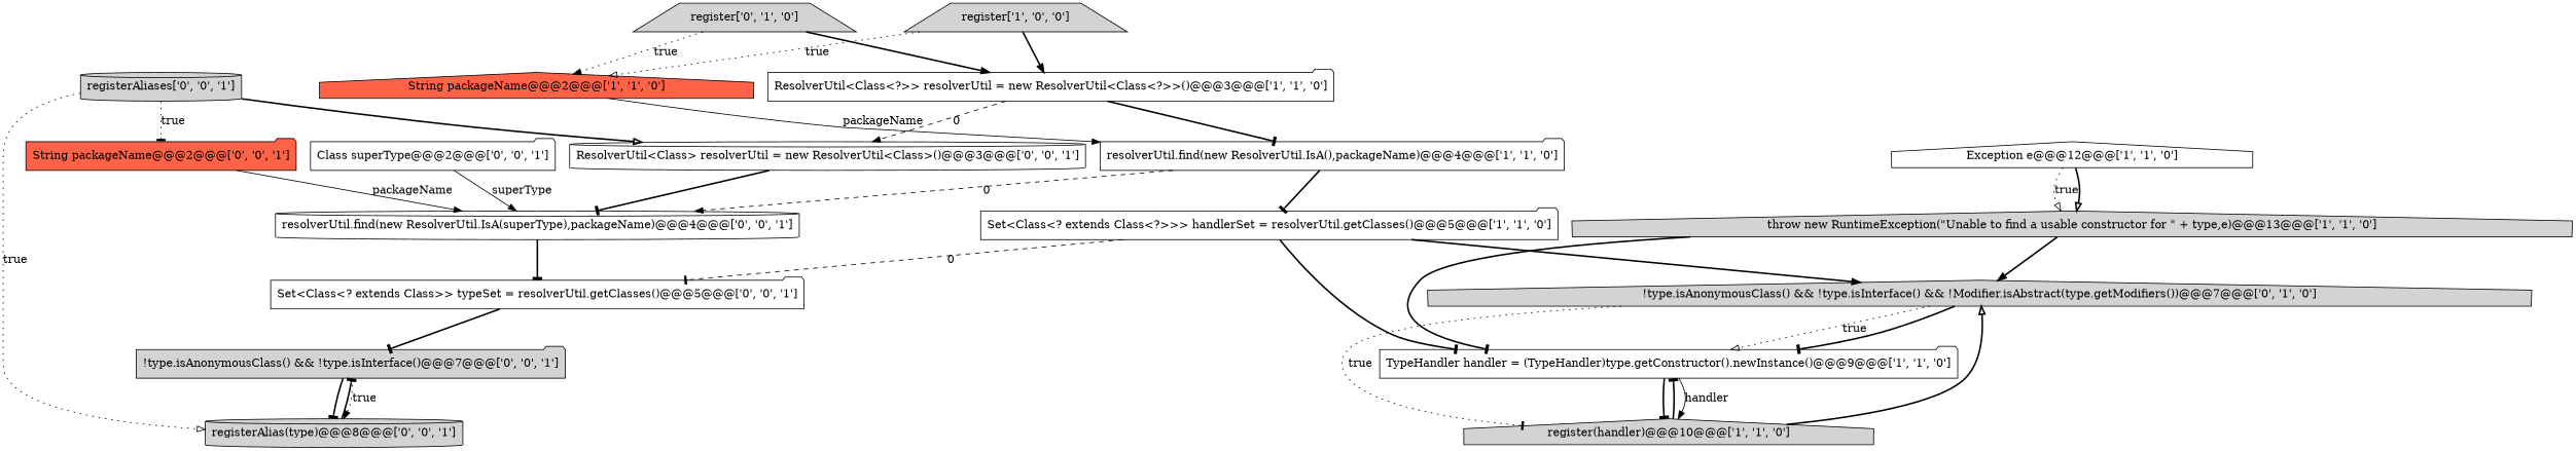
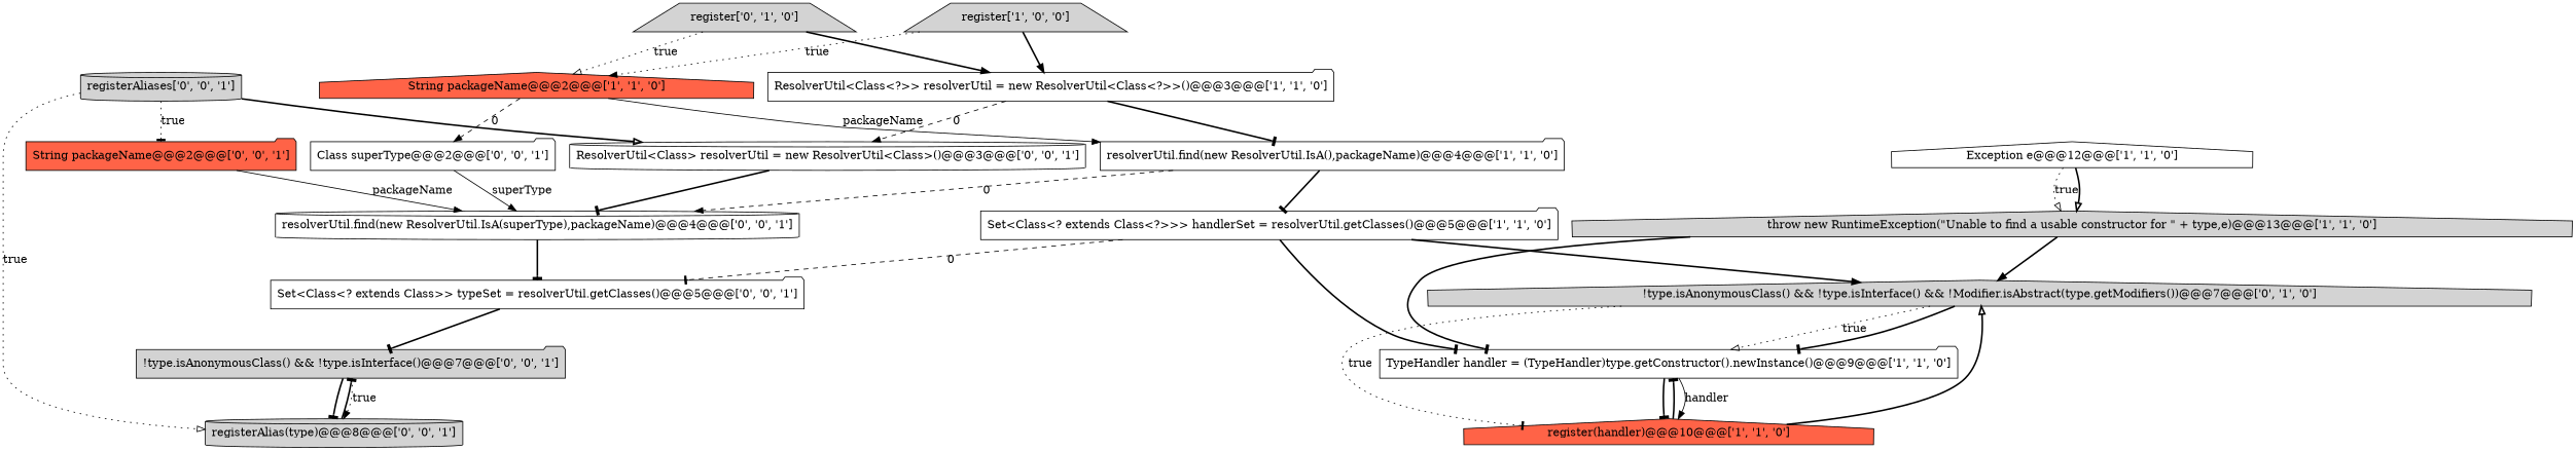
  digraph {
    node [fillcolor=white shape=folder style=filled]
    edge [arrowhead=tee style=bold]
    n1 [fillcolor=lightgray label="register['0', '1', '0']" shape=trapezium]
    n2 [label="ResolverUtil<Class<?>> resolverUtil = new ResolverUtil<Class<?>>()@@@3@@@['1', '1', '0']"]
    n3 [fillcolor=tomato label="String packageName@@@2@@@['1', '1', '0']" shape=house]
    n4 [label="resolverUtil.find(new ResolverUtil.IsA(),packageName)@@@4@@@['1', '1', '0']"]
    n5 [label="ResolverUtil<Class> resolverUtil = new ResolverUtil<Class>()@@@3@@@['0', '0', '1']" shape=cylinder]
    n6 [label="Class superType@@@2@@@['0', '0', '1']"]
    n7 [label="resolverUtil.find(new ResolverUtil.IsA(superType),packageName)@@@4@@@['0', '0', '1']" shape=cylinder]
    n8 [label="Set<Class<? extends Class<?>>> handlerSet = resolverUtil.getClasses()@@@5@@@['1', '1', '0']"]
    n9 [label="Set<Class<? extends Class>> typeSet = resolverUtil.getClasses()@@@5@@@['0', '0', '1']"]
    n10 [fillcolor=lightgray label="!type.isAnonymousClass() && !type.isInterface() && !Modifier.isAbstract(type.getModifiers())@@@7@@@['0', '1', '0']" shape=house]
    n11 [label="TypeHandler handler = (TypeHandler)type.getConstructor().newInstance()@@@9@@@['1', '1', '0']"]
    n12 [fillcolor=lightgray label="register['1', '0', '0']" shape=trapezium]
    n13 [fillcolor=lightgray label="!type.isAnonymousClass() && !type.isInterface()@@@7@@@['0', '0', '1']"]
    n14 [fillcolor=lightgray label="registerAlias(type)@@@8@@@['0', '0', '1']" shape=cylinder]
    n15 [label="Exception e@@@12@@@['1', '1', '0']" shape=house]
    n16 [fillcolor=lightgray label="throw new RuntimeException(\"Unable to find a usable constructor for \" + type,e)@@@13@@@['1', '1', '0']" shape=house]
-   n17 [fillcolor=lightgray label="register(handler)@@@10@@@['1', '1', '0']" shape=house]
+   n17 [fillcolor=tomato label="register(handler)@@@10@@@['1', '1', '0']" shape=house]
    n18 [fillcolor=tomato label="String packageName@@@2@@@['0', '0', '1']"]
    n19 [fillcolor=lightgray label="registerAliases['0', '0', '1']" shape=cylinder]
    n1 -> n2 [arrowhead=normal]
-   n1 -> n3 [arrowhead=normal label=true style=dotted]
+   n1 -> n3 [arrowhead=onormal label=true style=dotted]
    n2 -> n4
    n2 -> n5 [arrowhead=normal label=0 style=dashed]
    n3 -> n4 [arrowhead=normal label=packageName style=solid]
+   n3 -> n6 [arrowhead=normal label=0 style=dashed]
    n4 -> n7 [arrowhead=normal label=0 style=dashed]
    n4 -> n8
    n5 -> n7
    n6 -> n7 [arrowhead=normal label=superType style=solid]
    n7 -> n9
    n8 -> n9 [label=0 style=dashed]
    n8 -> n10 [arrowhead=normal]
    n8 -> n11
    n9 -> n13
    n10 -> n11 [arrowhead=onormal label=true style=dotted]
    n10 -> n11
    n10 -> n17 [label=true style=dotted]
    n11 -> n17
    n11 -> n17 [arrowhead=normal label=handler style=solid]
    n12 -> n2 [arrowhead=normal]
-   n12 -> n3 [arrowhead=onormal label=true style=dotted]
+   n12 -> n3 [arrowhead=normal label=true style=dotted]
    n13 -> n14 [arrowhead=normal label=true style=dotted]
    n13 -> n14
    n14 -> n13
    n15 -> n16 [arrowhead=onormal label=true style=dotted]
    n15 -> n16 [arrowhead=onormal]
    n16 -> n10 [arrowhead=normal]
    n16 -> n11
    n17 -> n10 [arrowhead=onormal]
    n17 -> n11
    n18 -> n7 [arrowhead=normal label=packageName style=solid]
    n19 -> n5 [arrowhead=onormal]
    n19 -> n14 [arrowhead=onormal label=true style=dotted]
    n19 -> n18 [label=true style=dotted]
  }
